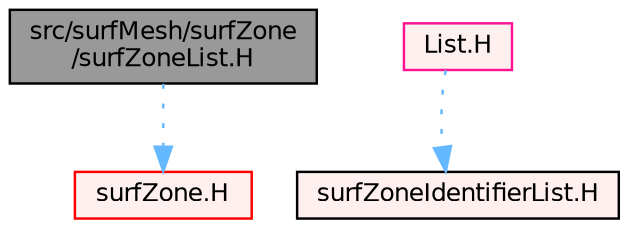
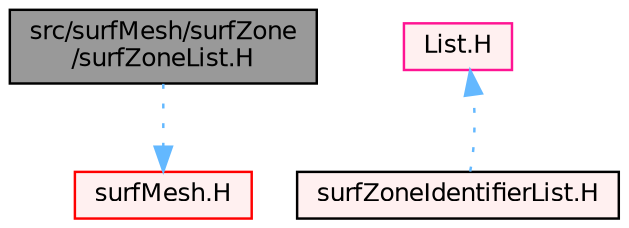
  digraph {
    node [color=black fillcolor="#FFF0F0" fontname=Helvetica fontsize=10 shape=box style=filled]
    edge [color=steelblue1 fontname=Helvetica fontsize=10 labelfontname=Helvetica labelfontsize=10 style=dotted]
    n1 [fillcolor=grey60 fontcolor=black height=0.2 label="src/surfMesh/surfZone\l/surfZoneList.H" width=0.4]
-   n2 [color=red height=0.2 label="surfZone.H" width=0.4]
+   n2 [color=red height=0.2 label="surfMesh.H" width=0.4]
    n3 [color=deeppink height=0.2 label="List.H" width=0.4]
    n4 [height=0.2 label="surfZoneIdentifierList.H" width=0.4]
    n1 -> n2
-   n3 -> n4
+   n4 -> n3
  }
